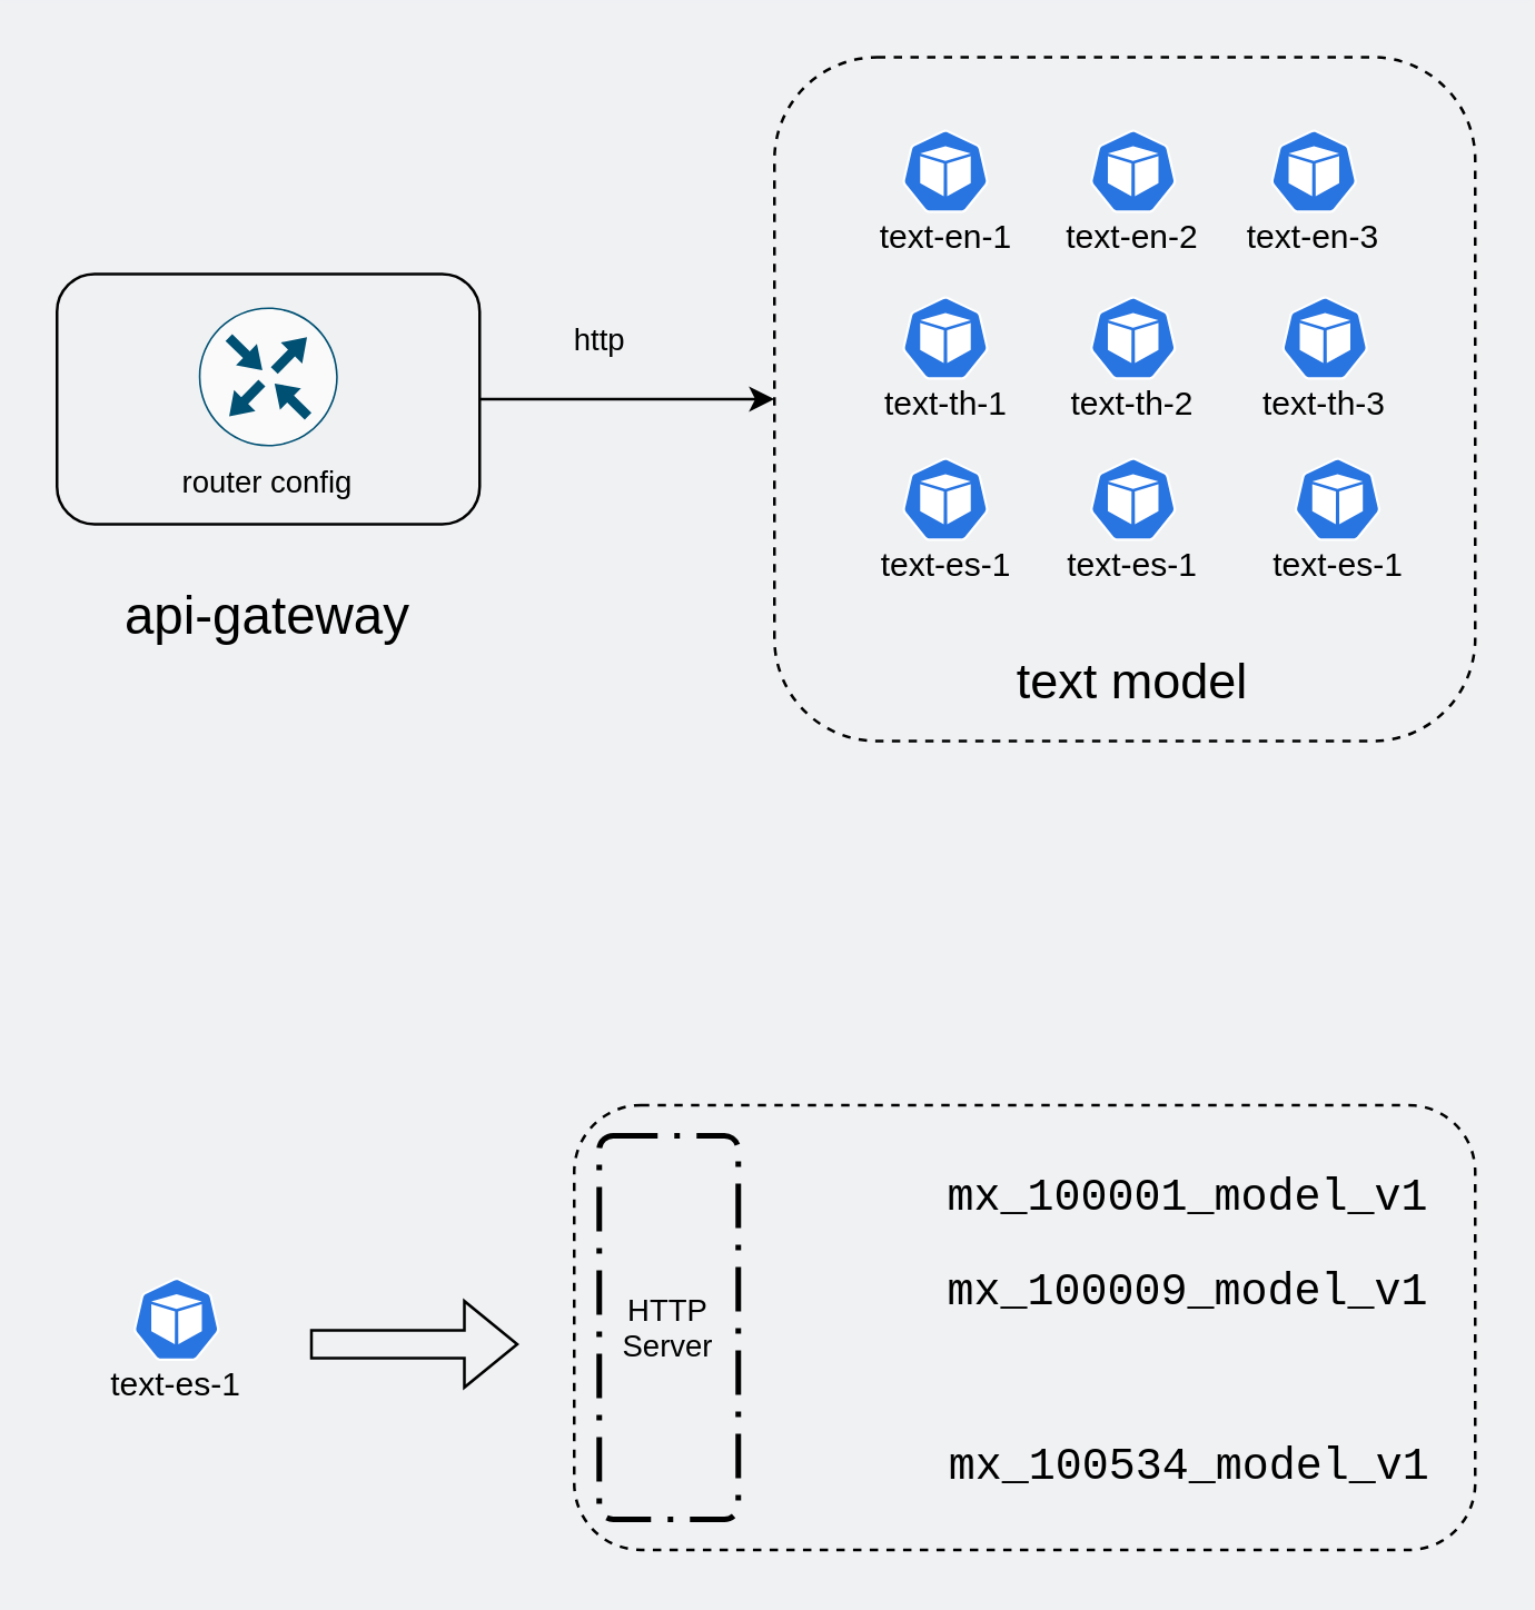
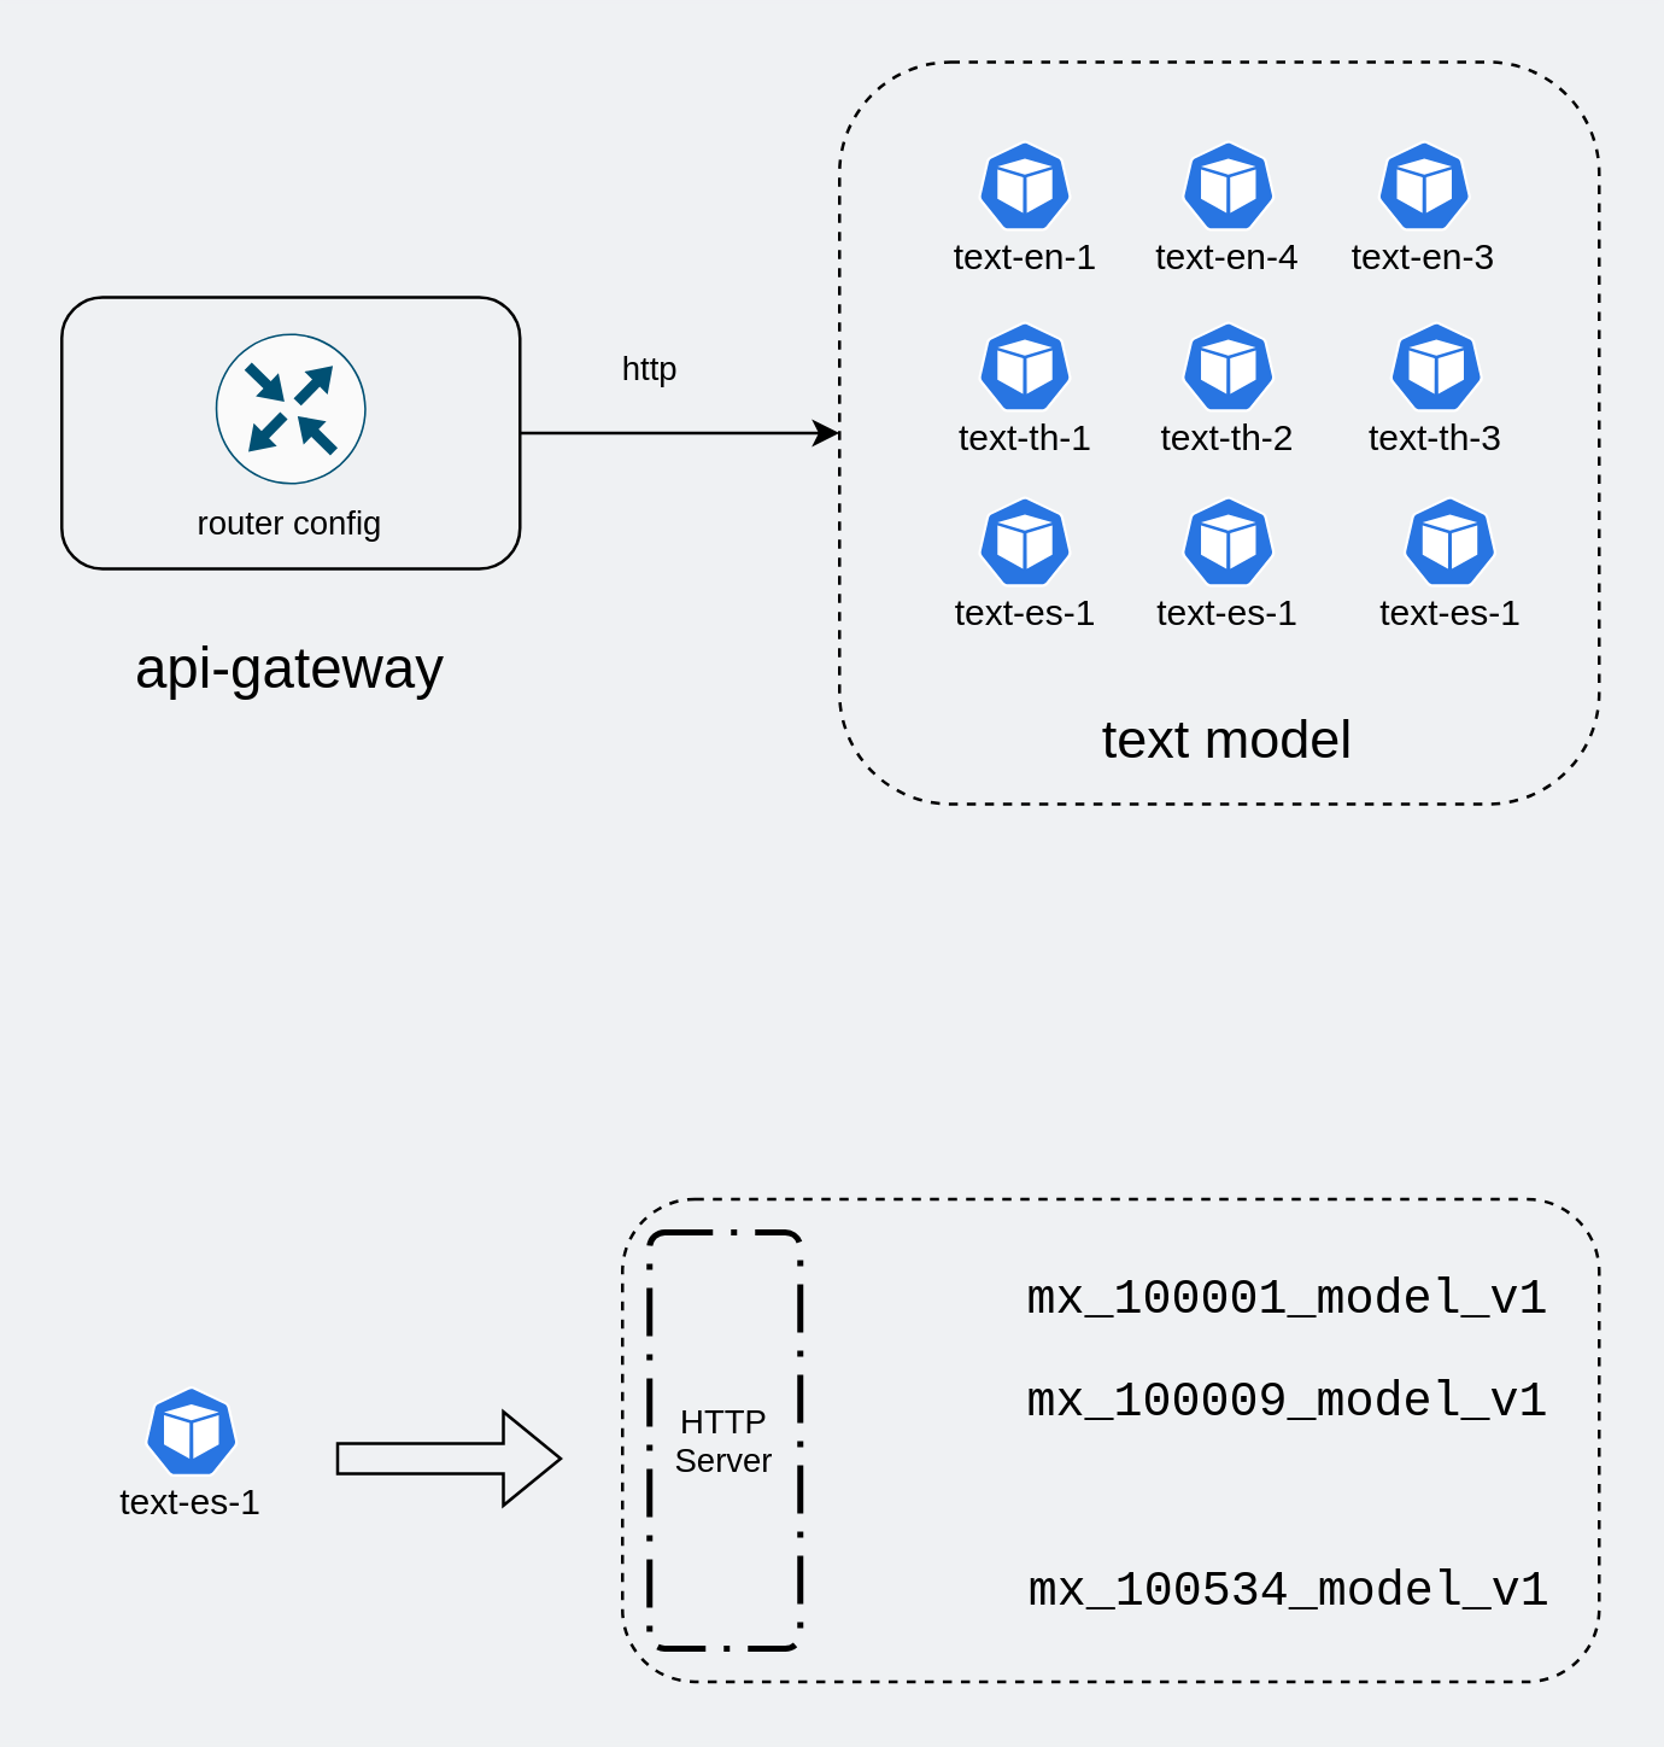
  <mxCell id="0" />
  <mxCell id="1" parent="0" />
  <mxCell id="2" value="" style="rounded=1;whiteSpace=wrap;html=1;dashed=1;fontSize=11;fillColor=none;" parent="1" vertex="1"><mxGeometry x="206" y="397" width="324" height="160" as="geometry" /></mxCell>
  <mxCell id="3" value="HTTP&#10;Server" style="rounded=1;arcSize=10;dashed=1;fillColor=none;gradientColor=none;dashPattern=8 3 1 3;strokeWidth=2;labelBackgroundColor=none;fontSize=11;fontColor=#000000;" parent="1" vertex="1"><mxGeometry x="215" y="408" width="50" height="138" as="geometry" /></mxCell>
  <mxCell id="4" style="edgeStyle=orthogonalEdgeStyle;rounded=0;orthogonalLoop=1;jettySize=auto;html=1;exitX=1;exitY=0.5;exitDx=0;exitDy=0;fontSize=11;" parent="1" source="5" target="6" edge="1"><mxGeometry relative="1" as="geometry" /></mxCell>
  <mxCell id="5" value="" style="rounded=1;whiteSpace=wrap;html=1;fillColor=none;" parent="1" vertex="1"><mxGeometry x="20" y="98" width="152" height="90" as="geometry" /></mxCell>
  <mxCell id="6" value="" style="rounded=1;whiteSpace=wrap;html=1;fillColor=none;dashed=1;" parent="1" vertex="1"><mxGeometry x="278" y="20" width="252" height="246" as="geometry" /></mxCell>
  <mxCell id="7" value="" style="sketch=0;html=1;dashed=0;whitespace=wrap;fillColor=#2875E2;strokeColor=#ffffff;points=[[0.005,0.63,0],[0.1,0.2,0],[0.9,0.2,0],[0.5,0,0],[0.995,0.63,0],[0.72,0.99,0],[0.5,1,0],[0.28,0.99,0]];shape=mxgraph.kubernetes.icon;prIcon=pod" parent="1" vertex="1"><mxGeometry x="318" y="46" width="43" height="30" as="geometry" /></mxCell>
  <mxCell id="8" value="&lt;font style=&quot;font-size: 18px&quot;&gt;text model&lt;/font&gt;" style="text;html=1;strokeColor=none;fillColor=none;align=center;verticalAlign=middle;whiteSpace=wrap;rounded=0;dashed=1;" parent="1" vertex="1"><mxGeometry x="347" y="228" width="120" height="33" as="geometry" /></mxCell>
  <mxCell id="9" value="text-en-1" style="text;html=1;strokeColor=none;fillColor=none;align=center;verticalAlign=middle;whiteSpace=wrap;rounded=0;dashed=1;" parent="1" vertex="1"><mxGeometry x="309.5" y="70" width="60" height="30" as="geometry" /></mxCell>
  <mxCell id="10" value="" style="sketch=0;html=1;dashed=0;whitespace=wrap;fillColor=#2875E2;strokeColor=#ffffff;points=[[0.005,0.63,0],[0.1,0.2,0],[0.9,0.2,0],[0.5,0,0],[0.995,0.63,0],[0.72,0.99,0],[0.5,1,0],[0.28,0.99,0]];shape=mxgraph.kubernetes.icon;prIcon=pod" parent="1" vertex="1"><mxGeometry x="385.5" y="46" width="43" height="30" as="geometry" /></mxCell>
- <mxCell id="11" value="text-en-2" style="text;html=1;strokeColor=none;fillColor=none;align=center;verticalAlign=middle;whiteSpace=wrap;rounded=0;dashed=1;" parent="1" vertex="1"><mxGeometry x="377" y="70" width="60" height="30" as="geometry" /></mxCell>
+ <mxCell id="11" value="text-en-4" style="text;html=1;strokeColor=none;fillColor=none;align=center;verticalAlign=middle;whiteSpace=wrap;rounded=0;dashed=1;" parent="1" vertex="1"><mxGeometry x="377" y="70" width="60" height="30" as="geometry" /></mxCell>
  <mxCell id="12" value="" style="sketch=0;html=1;dashed=0;whitespace=wrap;fillColor=#2875E2;strokeColor=#ffffff;points=[[0.005,0.63,0],[0.1,0.2,0],[0.9,0.2,0],[0.5,0,0],[0.995,0.63,0],[0.72,0.99,0],[0.5,1,0],[0.28,0.99,0]];shape=mxgraph.kubernetes.icon;prIcon=pod" parent="1" vertex="1"><mxGeometry x="450.5" y="46" width="43" height="30" as="geometry" /></mxCell>
  <mxCell id="13" value="text-en-3" style="text;html=1;strokeColor=none;fillColor=none;align=center;verticalAlign=middle;whiteSpace=wrap;rounded=0;dashed=1;" parent="1" vertex="1"><mxGeometry x="442" y="70" width="60" height="30" as="geometry" /></mxCell>
  <mxCell id="14" value="" style="sketch=0;html=1;dashed=0;whitespace=wrap;fillColor=#2875E2;strokeColor=#ffffff;points=[[0.005,0.63,0],[0.1,0.2,0],[0.9,0.2,0],[0.5,0,0],[0.995,0.63,0],[0.72,0.99,0],[0.5,1,0],[0.28,0.99,0]];shape=mxgraph.kubernetes.icon;prIcon=pod" parent="1" vertex="1"><mxGeometry x="318" y="106" width="43" height="30" as="geometry" /></mxCell>
  <mxCell id="15" value="text-th-1" style="text;html=1;strokeColor=none;fillColor=none;align=center;verticalAlign=middle;whiteSpace=wrap;rounded=0;dashed=1;" parent="1" vertex="1"><mxGeometry x="309.5" y="130" width="60" height="30" as="geometry" /></mxCell>
  <mxCell id="16" value="" style="sketch=0;html=1;dashed=0;whitespace=wrap;fillColor=#2875E2;strokeColor=#ffffff;points=[[0.005,0.63,0],[0.1,0.2,0],[0.9,0.2,0],[0.5,0,0],[0.995,0.63,0],[0.72,0.99,0],[0.5,1,0],[0.28,0.99,0]];shape=mxgraph.kubernetes.icon;prIcon=pod" parent="1" vertex="1"><mxGeometry x="385.5" y="106" width="43" height="30" as="geometry" /></mxCell>
  <mxCell id="17" value="text-th-2" style="text;html=1;strokeColor=none;fillColor=none;align=center;verticalAlign=middle;whiteSpace=wrap;rounded=0;dashed=1;" parent="1" vertex="1"><mxGeometry x="377" y="130" width="60" height="30" as="geometry" /></mxCell>
  <mxCell id="18" value="" style="sketch=0;html=1;dashed=0;whitespace=wrap;fillColor=#2875E2;strokeColor=#ffffff;points=[[0.005,0.63,0],[0.1,0.2,0],[0.9,0.2,0],[0.5,0,0],[0.995,0.63,0],[0.72,0.99,0],[0.5,1,0],[0.28,0.99,0]];shape=mxgraph.kubernetes.icon;prIcon=pod" parent="1" vertex="1"><mxGeometry x="454.5" y="106" width="43" height="30" as="geometry" /></mxCell>
  <mxCell id="19" value="text-th-3" style="text;html=1;strokeColor=none;fillColor=none;align=center;verticalAlign=middle;whiteSpace=wrap;rounded=0;dashed=1;" parent="1" vertex="1"><mxGeometry x="446" y="130" width="60" height="30" as="geometry" /></mxCell>
  <mxCell id="20" value="" style="sketch=0;html=1;dashed=0;whitespace=wrap;fillColor=#2875E2;strokeColor=#ffffff;points=[[0.005,0.63,0],[0.1,0.2,0],[0.9,0.2,0],[0.5,0,0],[0.995,0.63,0],[0.72,0.99,0],[0.5,1,0],[0.28,0.99,0]];shape=mxgraph.kubernetes.icon;prIcon=pod" parent="1" vertex="1"><mxGeometry x="318" y="164" width="43" height="30" as="geometry" /></mxCell>
  <mxCell id="21" value="text-es-1" style="text;html=1;strokeColor=none;fillColor=none;align=center;verticalAlign=middle;whiteSpace=wrap;rounded=0;dashed=1;" parent="1" vertex="1"><mxGeometry x="309.5" y="188" width="60" height="30" as="geometry" /></mxCell>
  <mxCell id="22" value="" style="sketch=0;html=1;dashed=0;whitespace=wrap;fillColor=#2875E2;strokeColor=#ffffff;points=[[0.005,0.63,0],[0.1,0.2,0],[0.9,0.2,0],[0.5,0,0],[0.995,0.63,0],[0.72,0.99,0],[0.5,1,0],[0.28,0.99,0]];shape=mxgraph.kubernetes.icon;prIcon=pod" parent="1" vertex="1"><mxGeometry x="385.5" y="164" width="43" height="30" as="geometry" /></mxCell>
  <mxCell id="23" value="text-es-1" style="text;html=1;strokeColor=none;fillColor=none;align=center;verticalAlign=middle;whiteSpace=wrap;rounded=0;dashed=1;" parent="1" vertex="1"><mxGeometry x="377" y="188" width="60" height="30" as="geometry" /></mxCell>
  <mxCell id="24" value="" style="sketch=0;html=1;dashed=0;whitespace=wrap;fillColor=#2875E2;strokeColor=#ffffff;points=[[0.005,0.63,0],[0.1,0.2,0],[0.9,0.2,0],[0.5,0,0],[0.995,0.63,0],[0.72,0.99,0],[0.5,1,0],[0.28,0.99,0]];shape=mxgraph.kubernetes.icon;prIcon=pod" parent="1" vertex="1"><mxGeometry x="459" y="164" width="43" height="30" as="geometry" /></mxCell>
  <mxCell id="25" value="text-es-1" style="text;html=1;strokeColor=none;fillColor=none;align=center;verticalAlign=middle;whiteSpace=wrap;rounded=0;dashed=1;" parent="1" vertex="1"><mxGeometry x="450.5" y="188" width="60" height="30" as="geometry" /></mxCell>
  <mxCell id="26" value="" style="sketch=0;points=[[0.5,0,0],[1,0.5,0],[0.5,1,0],[0,0.5,0],[0.145,0.145,0],[0.856,0.145,0],[0.855,0.856,0],[0.145,0.855,0]];verticalLabelPosition=bottom;html=1;verticalAlign=top;aspect=fixed;align=center;pointerEvents=1;shape=mxgraph.cisco19.rect;prIcon=router;fillColor=#FAFAFA;strokeColor=#005073;dashed=1;fontSize=19;" parent="1" vertex="1"><mxGeometry x="71" y="110" width="50" height="50" as="geometry" /></mxCell>
  <mxCell id="27" value="api-gateway" style="text;html=1;strokeColor=none;fillColor=none;align=center;verticalAlign=middle;whiteSpace=wrap;rounded=0;dashed=1;fontSize=19;" parent="1" vertex="1"><mxGeometry x="33" y="202" width="126" height="39" as="geometry" /></mxCell>
  <mxCell id="28" value="&lt;font style=&quot;font-size: 11px&quot;&gt;router config&lt;/font&gt;" style="text;html=1;strokeColor=none;fillColor=none;align=center;verticalAlign=middle;whiteSpace=wrap;rounded=0;dashed=1;fontSize=19;" parent="1" vertex="1"><mxGeometry x="56" y="160" width="80" height="21" as="geometry" /></mxCell>
  <mxCell id="29" value="http" style="text;html=1;strokeColor=none;fillColor=none;align=center;verticalAlign=middle;whiteSpace=wrap;rounded=0;dashed=1;fontSize=11;" parent="1" vertex="1"><mxGeometry x="192" y="114" width="47" height="16" as="geometry" /></mxCell>
  <mxCell id="30" value="" style="sketch=0;html=1;dashed=0;whitespace=wrap;fillColor=#2875E2;strokeColor=#ffffff;points=[[0.005,0.63,0],[0.1,0.2,0],[0.9,0.2,0],[0.5,0,0],[0.995,0.63,0],[0.72,0.99,0],[0.5,1,0],[0.28,0.99,0]];shape=mxgraph.kubernetes.icon;prIcon=pod" parent="1" vertex="1"><mxGeometry x="41.5" y="459" width="43" height="30" as="geometry" /></mxCell>
  <mxCell id="31" value="text-es-1" style="text;html=1;strokeColor=none;fillColor=none;align=center;verticalAlign=middle;whiteSpace=wrap;rounded=0;dashed=1;" parent="1" vertex="1"><mxGeometry x="33" y="483" width="60" height="30" as="geometry" /></mxCell>
  <mxCell id="32" value="" style="shape=flexArrow;endArrow=classic;html=1;rounded=0;fontSize=11;" parent="1" edge="1"><mxGeometry width="50" height="50" relative="1" as="geometry"><mxPoint x="111" y="483" as="sourcePoint" /><mxPoint x="186" y="483" as="targetPoint" /></mxGeometry></mxCell>
  <mxCell id="33" value="" style="shape=image;html=1;verticalAlign=top;verticalLabelPosition=bottom;labelBackgroundColor=#ffffff;imageAspect=0;aspect=fixed;image=https://cdn4.iconfinder.com/data/icons/humility-icons-MERGE/48x48/filesystems/gnome-fs-directory-visiting.png;fontSize=11;fillColor=none;" parent="1" vertex="1"><mxGeometry x="309" y="418" width="24" height="24" as="geometry" /></mxCell>
  <mxCell id="34" value="" style="shape=image;html=1;verticalAlign=top;verticalLabelPosition=bottom;labelBackgroundColor=#ffffff;imageAspect=0;aspect=fixed;image=https://cdn4.iconfinder.com/data/icons/humility-icons-MERGE/48x48/filesystems/gnome-fs-directory-visiting.png;fontSize=11;fillColor=none;" parent="1" vertex="1"><mxGeometry x="309" y="452" width="24" height="24" as="geometry" /></mxCell>
  <mxCell id="35" value="" style="shape=image;html=1;verticalAlign=top;verticalLabelPosition=bottom;labelBackgroundColor=#ffffff;imageAspect=0;aspect=fixed;image=https://cdn4.iconfinder.com/data/icons/humility-icons-MERGE/48x48/filesystems/gnome-fs-directory-visiting.png;fontSize=11;fillColor=none;" parent="1" vertex="1"><mxGeometry x="309" y="485" width="24" height="24" as="geometry" /></mxCell>
  <mxCell id="36" value="" style="shape=image;html=1;verticalAlign=top;verticalLabelPosition=bottom;labelBackgroundColor=#ffffff;imageAspect=0;aspect=fixed;image=https://cdn4.iconfinder.com/data/icons/humility-icons-MERGE/48x48/filesystems/gnome-fs-directory-visiting.png;fontSize=11;fillColor=none;" parent="1" vertex="1"><mxGeometry x="309" y="516" width="24" height="24" as="geometry" /></mxCell>
  <mxCell id="37" value="&lt;div style=&quot;font-family: &amp;#34;menlo&amp;#34; , &amp;#34;monaco&amp;#34; , &amp;#34;courier new&amp;#34; , monospace ; font-size: 16px ; line-height: 24px&quot;&gt;&lt;div&gt;mx_100001_model_v1&lt;/div&gt;&lt;/div&gt;" style="text;html=1;strokeColor=none;fillColor=none;align=center;verticalAlign=middle;whiteSpace=wrap;rounded=0;fontSize=11;" parent="1" vertex="1"><mxGeometry x="331" y="413.5" width="192" height="33" as="geometry" /></mxCell>
  <mxCell id="38" value="&lt;div style=&quot;font-family: menlo, monaco, &amp;quot;courier new&amp;quot;, monospace; font-size: 16px;&quot;&gt;mx_&lt;span style=&quot;&quot;&gt;100009&lt;/span&gt;_model_v&lt;span style=&quot;&quot;&gt;1&lt;/span&gt;&lt;/div&gt;" style="text;html=1;strokeColor=none;fillColor=none;align=center;verticalAlign=middle;whiteSpace=wrap;rounded=0;fontSize=11;fontColor=#000000;" parent="1" vertex="1"><mxGeometry x="332.5" y="452" width="188" height="26" as="geometry" /></mxCell>
  <mxCell id="39" value="&lt;span style=&quot;font-family: menlo, monaco, &amp;quot;courier new&amp;quot;, monospace; font-size: 16px;&quot;&gt;mx_&lt;/span&gt;&lt;span style=&quot;font-family: menlo, monaco, &amp;quot;courier new&amp;quot;, monospace; font-size: 16px;&quot;&gt;100534&lt;/span&gt;&lt;span style=&quot;font-family: menlo, monaco, &amp;quot;courier new&amp;quot;, monospace; font-size: 16px;&quot;&gt;_model_v&lt;/span&gt;&lt;span style=&quot;font-family: menlo, monaco, &amp;quot;courier new&amp;quot;, monospace; font-size: 16px;&quot;&gt;1&lt;/span&gt;" style="text;html=1;strokeColor=none;fillColor=none;align=center;verticalAlign=middle;whiteSpace=wrap;rounded=0;fontSize=11;fontColor=#000000;" parent="1" vertex="1"><mxGeometry x="332.5" y="516" width="189" height="24" as="geometry" /></mxCell>
